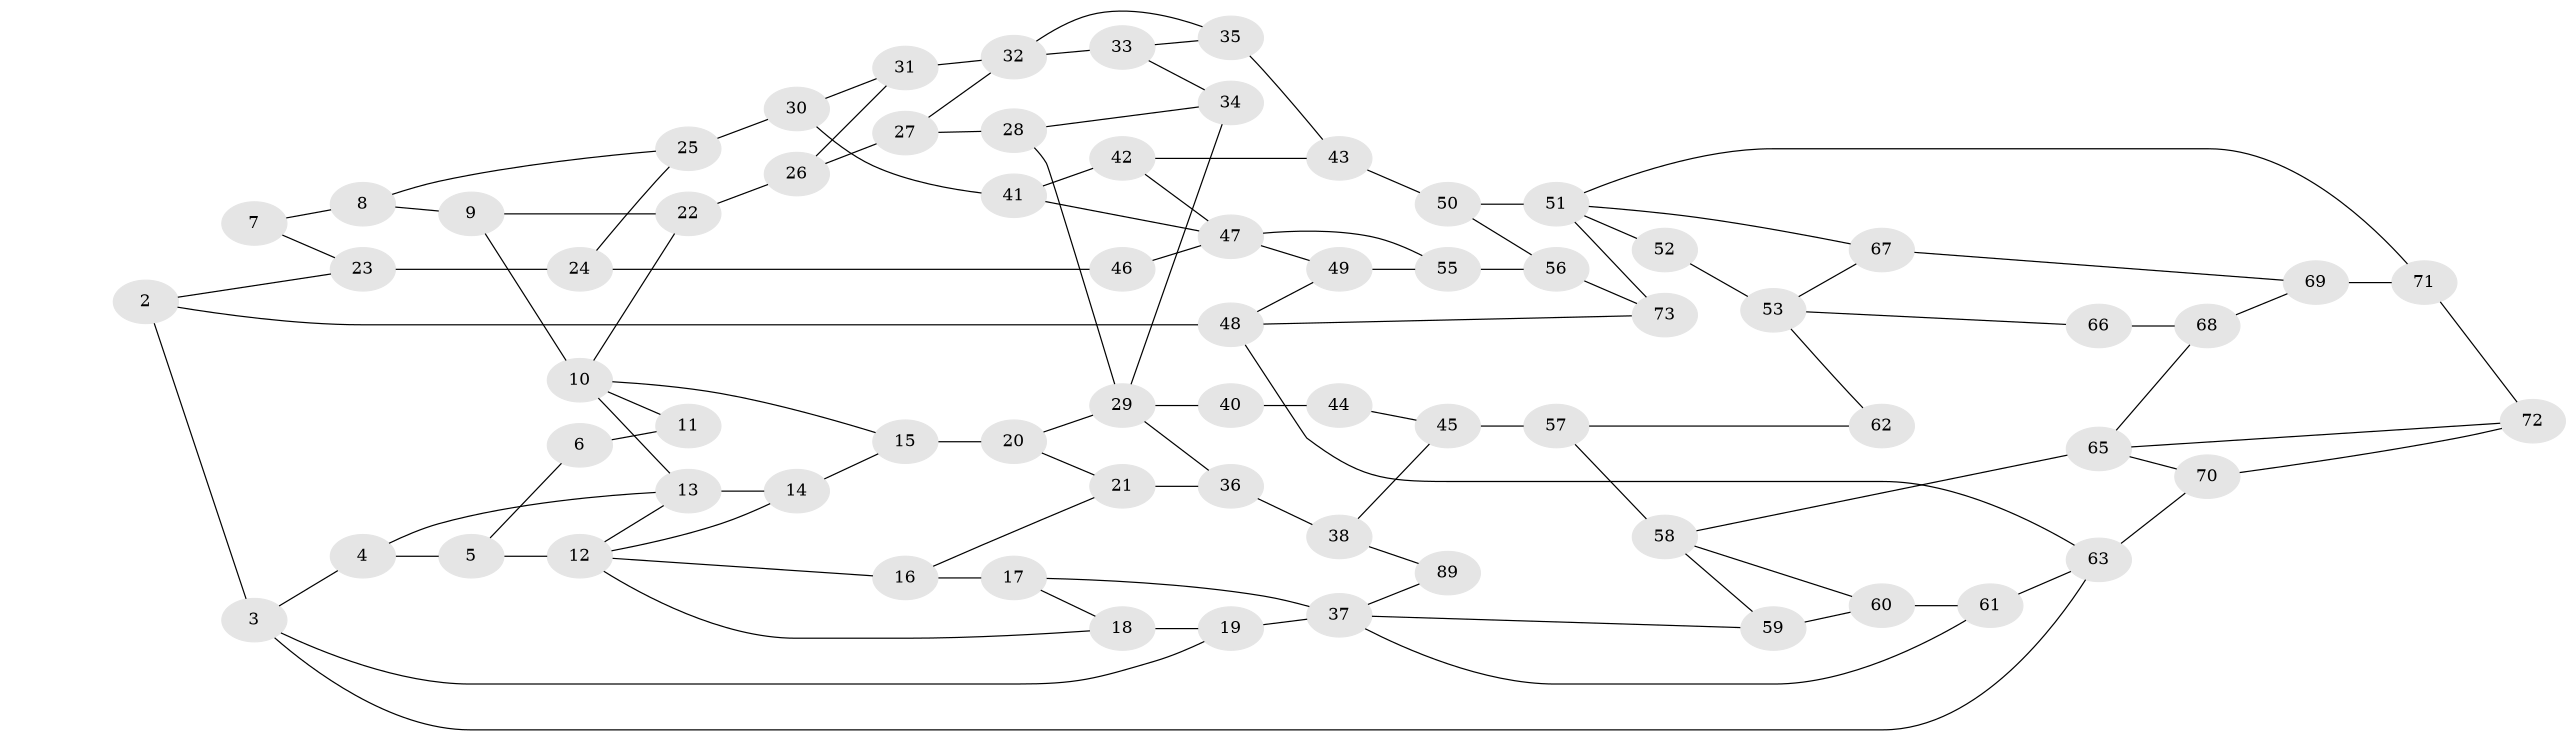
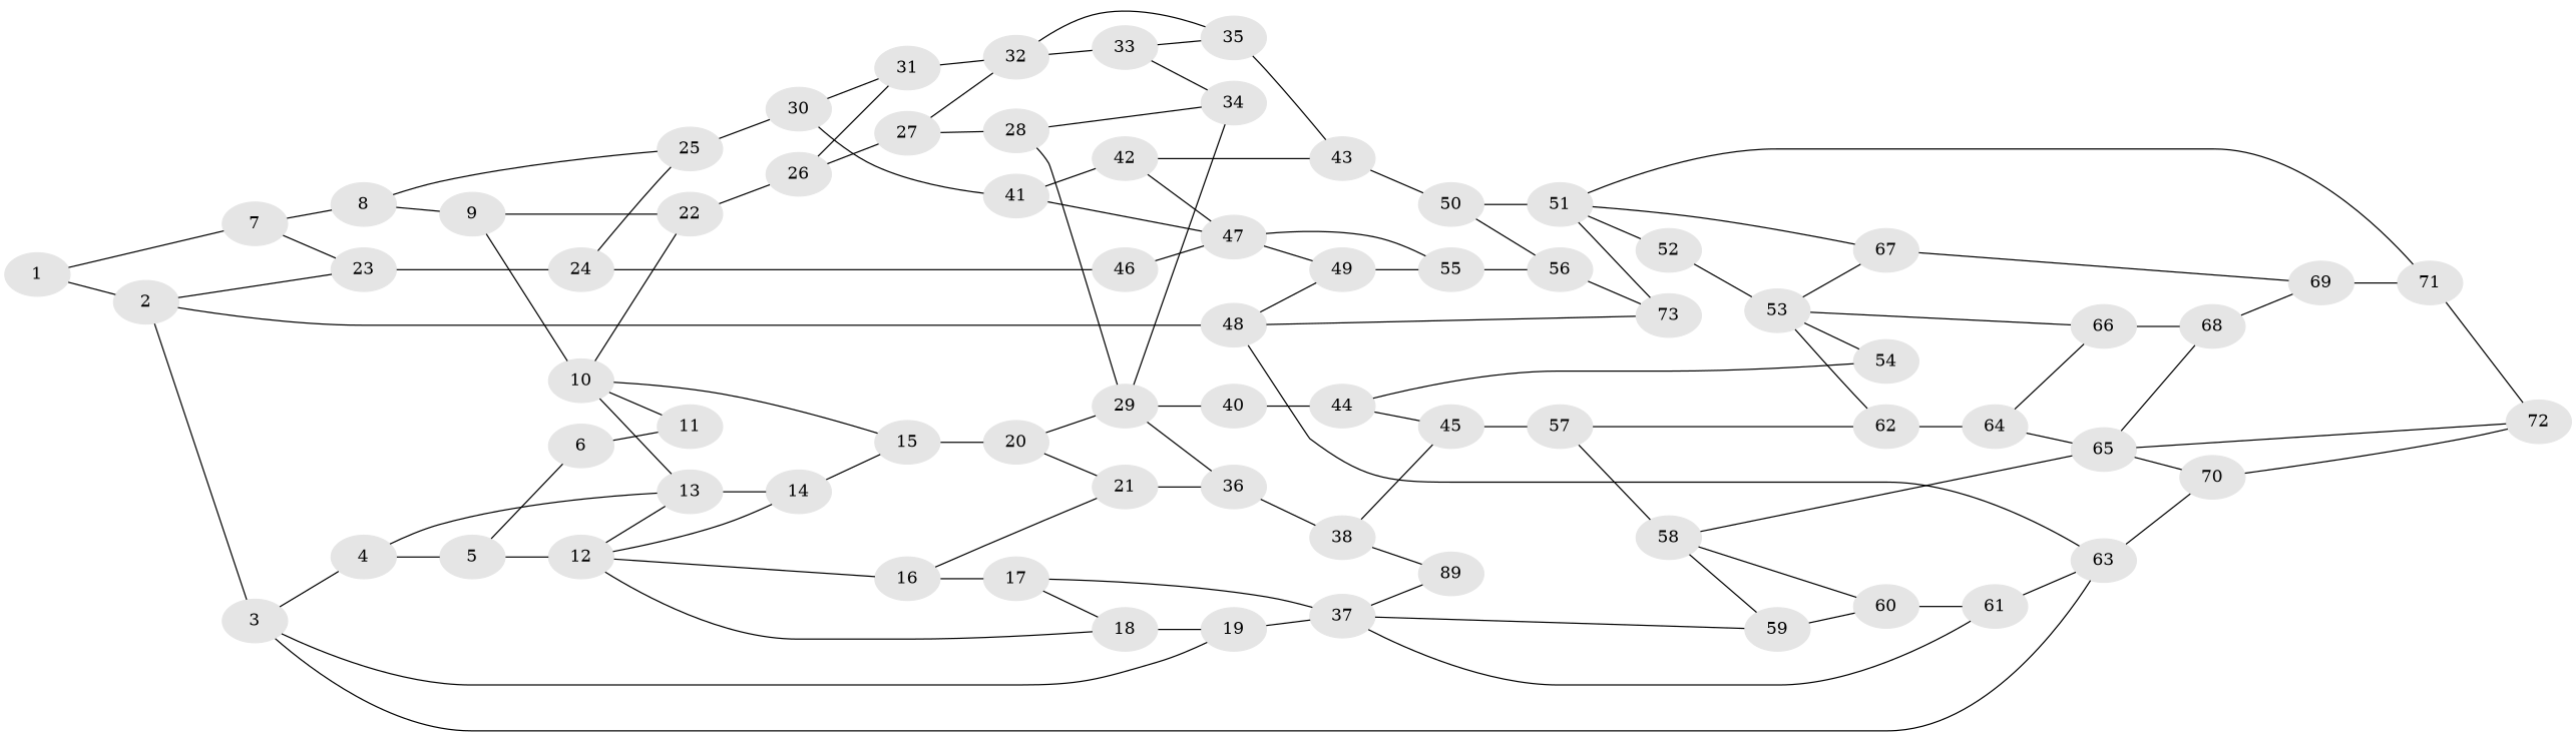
  graph {
    rankdir=LR
    node [color=gray90 style=filled]
    edge [weight=1.0]
+   1
    2
    7
    3
    23
    48
    8
    4
    19
    63
    24
    49
    73
    5
    13
    37
    70
    12
    6
    14
    16
    18
    11
    9
    25
    10
    22
    30
    15
    26
    20
    17
    21
    29
    36
    n36 [label=89]
    59
    61
    34
    40
    38
    27
    31
    46
    47
    41
    28
    32
    33
    35
    44
    42
    43
    50
    45
    60
    57
+   54
    55
    51
    56
    62
    58
    52
    67
    71
    53
    69
    72
    66
+   64
    68
    65
+   1 -- 2
+   1 -- 7
    2 -- 3
    2 -- 23
    2 -- 48
    7 -- 23
    7 -- 8
    3 -- 4
    3 -- 19
    3 -- 63
    23 -- 24
    48 -- 63
    48 -- 49
    48 -- 73
    8 -- 9
    8 -- 25
    4 -- 5
    4 -- 13
    19 -- 37
    63 -- 70
    24 -- 25
    24 -- 46
    49 -- 55
    5 -- 12
    5 -- 6
    13 -- 14
    37 -- n36 [weight=2.0]
    37 -- 59
    37 -- 61
    70 -- 72
    12 -- 13
    12 -- 14
    12 -- 16
    12 -- 18
    6 -- 11
    14 -- 15
    16 -- 17
    16 -- 21
    18 -- 19
    9 -- 10
    9 -- 22
    25 -- 30
    10 -- 13
    10 -- 11 [weight=2.0]
    10 -- 22
    10 -- 15
    22 -- 26
    30 -- 31
    30 -- 41
    15 -- 20
    26 -- 27
    26 -- 31
    20 -- 21
    20 -- 29
    17 -- 37
    17 -- 18
    21 -- 36
    29 -- 36
    29 -- 34
    29 -- 40 [weight=2.0]
    36 -- 38
    59 -- 60
    61 -- 63
    40 -- 44
    38 -- n36
    38 -- 45
    27 -- 28
    27 -- 32
    31 -- 32
    46 -- 47 [weight=2.0]
    47 -- 49
    47 -- 55
    41 -- 47
    41 -- 42
    28 -- 29
    28 -- 34
    32 -- 33
    32 -- 35
    33 -- 34
    33 -- 35
    35 -- 43
    44 -- 45
+   44 -- 54
    42 -- 47
    42 -- 43
    43 -- 50
    50 -- 51
    50 -- 56
    45 -- 57
    60 -- 61
    57 -- 62
    57 -- 58
    55 -- 56
    51 -- 73
    51 -- 52 [weight=2.0]
    51 -- 67
    51 -- 71
    56 -- 73
+   62 -- 64
    58 -- 59
    58 -- 60
    58 -- 65 [weight=2.0]
    52 -- 53
    67 -- 69
    71 -- 72
+   53 -- 54 [weight=2.0]
    53 -- 62
    53 -- 67
    53 -- 66
    69 -- 71
    66 -- 68
+   64 -- 66
+   64 -- 65
    68 -- 69
    65 -- 70
    65 -- 72
    65 -- 68
  }
